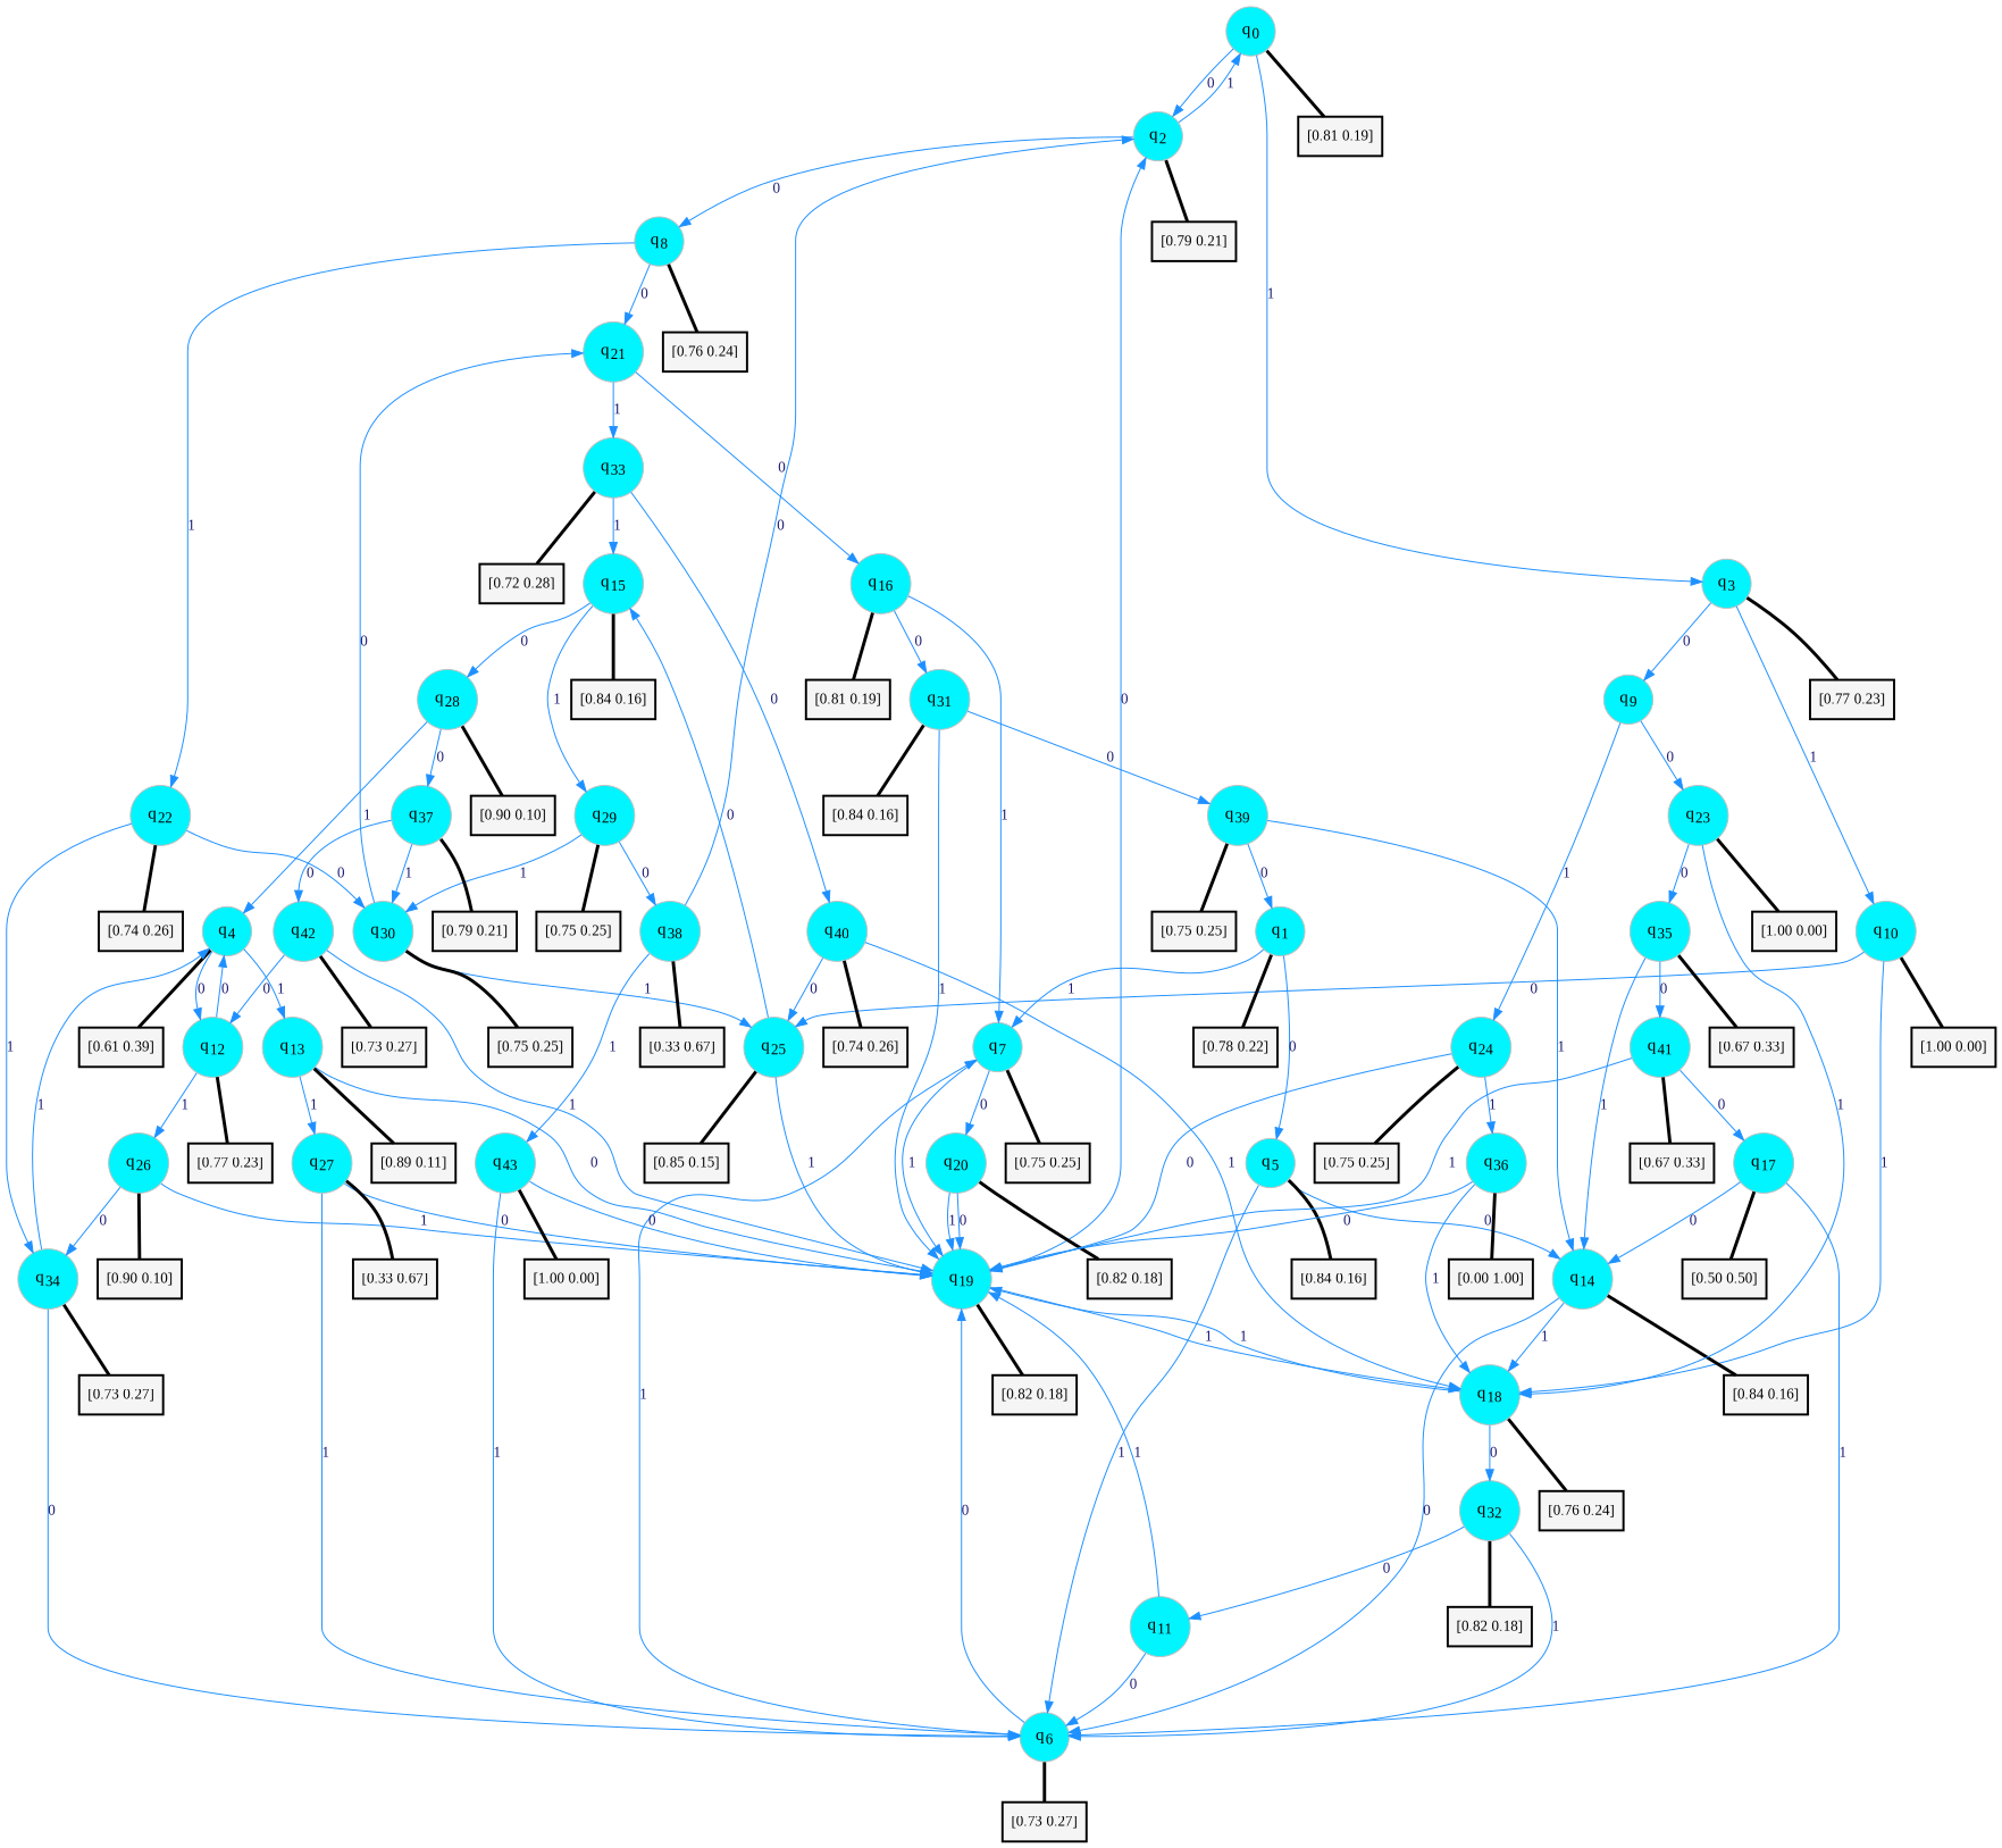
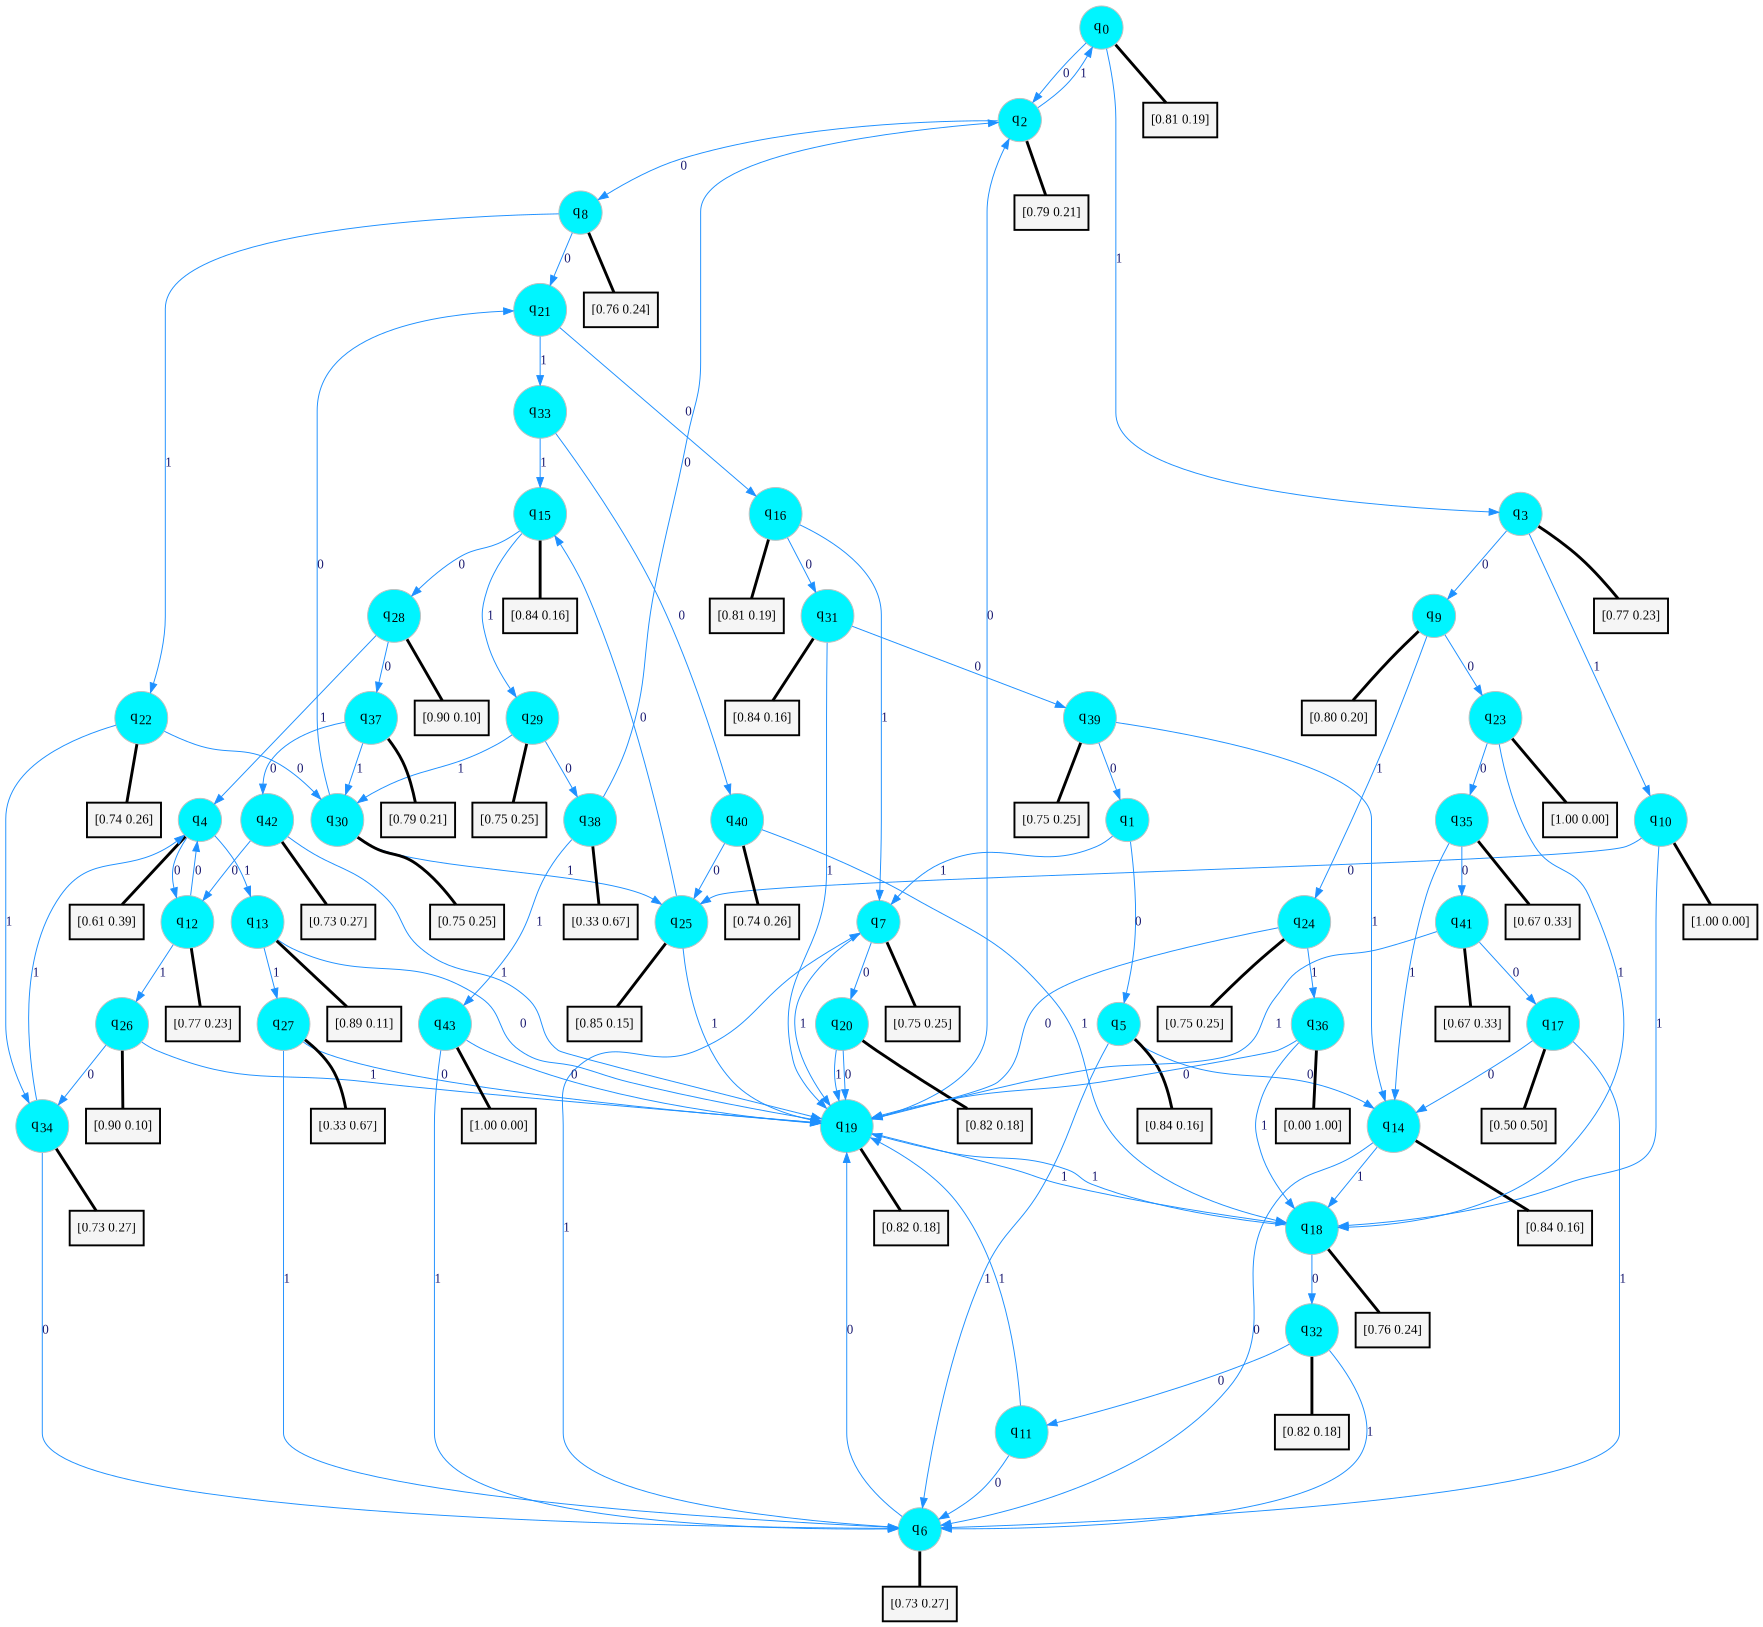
  digraph {
    fontname="Liberation Serif"
    rankdir=TD
    node [color=gray fillcolor=turquoise1 fontcolor=black fontname="Liberation Serif" fontsize=16 fontweight=bold shape=circle style=filled]
    edge [arrowsize=1 color=dodgerblue1 fontcolor=midnightblue fontname="Liberation Serif" fontweight=bold penwidth=1 style=solid weight=20]
    n1 [label=<q<SUB>0</SUB>>]
    n2 [label=<q<SUB>2</SUB>>]
    n3 [label=<q<SUB>3</SUB>>]
    n4 [color=black fillcolor=whitesmoke fontsize=14 label="[0.81 0.19]" penwidth=2 shape=box]
    n5 [label=<q<SUB>8</SUB>>]
    n6 [color=black fillcolor=whitesmoke fontsize=14 label="[0.79 0.21]" penwidth=2 shape=box]
    n7 [label=<q<SUB>9</SUB>>]
    n8 [label=<q<SUB>10</SUB>>]
    n9 [color=black fillcolor=whitesmoke fontsize=14 label="[0.77 0.23]" penwidth=2 shape=box]
    n10 [label=<q<SUB>1</SUB>>]
    n11 [label=<q<SUB>5</SUB>>]
    n12 [label=<q<SUB>7</SUB>>]
-   n13 [color=black fillcolor=whitesmoke fontsize=14 label="[0.78 0.22]" penwidth=2 shape=box]
    n14 [label=<q<SUB>6</SUB>>]
    n15 [label=<q<SUB>14</SUB>>]
    n16 [color=black fillcolor=whitesmoke fontsize=14 label="[0.84 0.16]" penwidth=2 shape=box]
    n17 [label=<q<SUB>19</SUB>>]
    n18 [label=<q<SUB>20</SUB>>]
    n19 [color=black fillcolor=whitesmoke fontsize=14 label="[0.75 0.25]" penwidth=2 shape=box]
    n20 [label=<q<SUB>21</SUB>>]
    n21 [label=<q<SUB>22</SUB>>]
    n22 [color=black fillcolor=whitesmoke fontsize=14 label="[0.76 0.24]" penwidth=2 shape=box]
    n23 [label=<q<SUB>23</SUB>>]
    n24 [label=<q<SUB>24</SUB>>]
+   n25 [color=black fillcolor=whitesmoke fontsize=14 label="[0.80 0.20]" penwidth=2 shape=box]
    n26 [label=<q<SUB>18</SUB>>]
    n27 [label=<q<SUB>25</SUB>>]
    n28 [color=black fillcolor=whitesmoke fontsize=14 label="[1.00 0.00]" penwidth=2 shape=box]
    n29 [label=<q<SUB>4</SUB>>]
    n30 [label=<q<SUB>12</SUB>>]
    n31 [label=<q<SUB>13</SUB>>]
    n32 [color=black fillcolor=whitesmoke fontsize=14 label="[0.61 0.39]" penwidth=2 shape=box]
    n33 [label=<q<SUB>26</SUB>>]
    n34 [color=black fillcolor=whitesmoke fontsize=14 label="[0.77 0.23]" penwidth=2 shape=box]
    n35 [label=<q<SUB>27</SUB>>]
    n36 [color=black fillcolor=whitesmoke fontsize=14 label="[0.89 0.11]" penwidth=2 shape=box]
    n37 [color=black fillcolor=whitesmoke fontsize=14 label="[0.73 0.27]" penwidth=2 shape=box]
    n38 [color=black fillcolor=whitesmoke fontsize=14 label="[0.84 0.16]" penwidth=2 shape=box]
    n39 [color=black fillcolor=whitesmoke fontsize=14 label="[0.82 0.18]" penwidth=2 shape=box]
    n40 [color=black fillcolor=whitesmoke fontsize=14 label="[0.82 0.18]" penwidth=2 shape=box]
    n41 [label=<q<SUB>16</SUB>>]
    n42 [label=<q<SUB>33</SUB>>]
    n43 [label=<q<SUB>30</SUB>>]
    n44 [label=<q<SUB>34</SUB>>]
    n45 [color=black fillcolor=whitesmoke fontsize=14 label="[0.74 0.26]" penwidth=2 shape=box]
    n46 [label=<q<SUB>35</SUB>>]
    n47 [color=black fillcolor=whitesmoke fontsize=14 label="[1.00 0.00]" penwidth=2 shape=box]
    n48 [label=<q<SUB>36</SUB>>]
    n49 [color=black fillcolor=whitesmoke fontsize=14 label="[0.75 0.25]" penwidth=2 shape=box]
    n50 [label=<q<SUB>32</SUB>>]
    n51 [color=black fillcolor=whitesmoke fontsize=14 label="[0.76 0.24]" penwidth=2 shape=box]
    n52 [label=<q<SUB>15</SUB>>]
    n53 [color=black fillcolor=whitesmoke fontsize=14 label="[0.85 0.15]" penwidth=2 shape=box]
    n54 [label=<q<SUB>11</SUB>>]
    n55 [color=black fillcolor=whitesmoke fontsize=14 label="[0.90 0.10]" penwidth=2 shape=box]
    n56 [color=black fillcolor=whitesmoke fontsize=14 label="[0.33 0.67]" penwidth=2 shape=box]
    n57 [label=<q<SUB>28</SUB>>]
    n58 [label=<q<SUB>29</SUB>>]
    n59 [color=black fillcolor=whitesmoke fontsize=14 label="[0.84 0.16]" penwidth=2 shape=box]
    n60 [label=<q<SUB>37</SUB>>]
    n61 [color=black fillcolor=whitesmoke fontsize=14 label="[0.90 0.10]" penwidth=2 shape=box]
    n62 [label=<q<SUB>38</SUB>>]
    n63 [color=black fillcolor=whitesmoke fontsize=14 label="[0.75 0.25]" penwidth=2 shape=box]
    n64 [label=<q<SUB>31</SUB>>]
    n65 [color=black fillcolor=whitesmoke fontsize=14 label="[0.81 0.19]" penwidth=2 shape=box]
    n66 [label=<q<SUB>39</SUB>>]
    n67 [color=black fillcolor=whitesmoke fontsize=14 label="[0.84 0.16]" penwidth=2 shape=box]
    n68 [label=<q<SUB>17</SUB>>]
    n69 [color=black fillcolor=whitesmoke fontsize=14 label="[0.50 0.50]" penwidth=2 shape=box]
    n70 [color=black fillcolor=whitesmoke fontsize=14 label="[0.82 0.18]" penwidth=2 shape=box]
    n71 [label=<q<SUB>40</SUB>>]
-   n72 [color=black fillcolor=whitesmoke fontsize=14 label="[0.72 0.28]" penwidth=2 shape=box]
    n73 [color=black fillcolor=whitesmoke fontsize=14 label="[0.75 0.25]" penwidth=2 shape=box]
    n74 [color=black fillcolor=whitesmoke fontsize=14 label="[0.73 0.27]" penwidth=2 shape=box]
    n75 [label=<q<SUB>41</SUB>>]
    n76 [color=black fillcolor=whitesmoke fontsize=14 label="[0.67 0.33]" penwidth=2 shape=box]
    n77 [color=black fillcolor=whitesmoke fontsize=14 label="[0.00 1.00]" penwidth=2 shape=box]
    n78 [label=<q<SUB>42</SUB>>]
    n79 [color=black fillcolor=whitesmoke fontsize=14 label="[0.79 0.21]" penwidth=2 shape=box]
    n80 [label=<q<SUB>43</SUB>>]
    n81 [color=black fillcolor=whitesmoke fontsize=14 label="[0.33 0.67]" penwidth=2 shape=box]
    n82 [color=black fillcolor=whitesmoke fontsize=14 label="[0.75 0.25]" penwidth=2 shape=box]
    n83 [color=black fillcolor=whitesmoke fontsize=14 label="[0.74 0.26]" penwidth=2 shape=box]
    n84 [color=black fillcolor=whitesmoke fontsize=14 label="[0.67 0.33]" penwidth=2 shape=box]
    n85 [color=black fillcolor=whitesmoke fontsize=14 label="[0.73 0.27]" penwidth=2 shape=box]
    n86 [color=black fillcolor=whitesmoke fontsize=14 label="[1.00 0.00]" penwidth=2 shape=box]
    n1 -> n2 [label=0]
    n1 -> n3 [label=1]
    n1 -> n4 [arrowhead=none color=black penwidth=3]
    n2 -> n1 [label=1]
    n2 -> n5 [label=0]
    n2 -> n6 [arrowhead=none color=black penwidth=3]
    n3 -> n7 [label=0]
    n3 -> n8 [label=1]
    n3 -> n9 [arrowhead=none color=black penwidth=3]
    n5 -> n20 [label=0]
    n5 -> n21 [label=1]
    n5 -> n22 [arrowhead=none color=black penwidth=3]
    n7 -> n23 [label=0]
    n7 -> n24 [label=1]
+   n7 -> n25 [arrowhead=none color=black penwidth=3]
    n8 -> n26 [label=1]
    n8 -> n27 [label=0]
    n8 -> n28 [arrowhead=none color=black penwidth=3]
    n10 -> n11 [label=0]
    n10 -> n12 [label=1]
-   n10 -> n13 [arrowhead=none color=black penwidth=3]
    n11 -> n14 [label=1]
    n11 -> n15 [label=0]
    n11 -> n16 [arrowhead=none color=black penwidth=3]
    n12 -> n17 [label=1]
    n12 -> n18 [label=0]
    n12 -> n19 [arrowhead=none color=black penwidth=3]
    n14 -> n12 [label=1]
    n14 -> n17 [label=0]
    n14 -> n37 [arrowhead=none color=black penwidth=3]
    n15 -> n14 [label=0]
    n15 -> n26 [label=1]
    n15 -> n38 [arrowhead=none color=black penwidth=3]
    n17 -> n2 [label=0]
    n17 -> n26 [label=1]
    n17 -> n39 [arrowhead=none color=black penwidth=3]
    n18 -> n17 [label=0]
    n18 -> n17 [label=1]
    n18 -> n40 [arrowhead=none color=black penwidth=3]
    n20 -> n41 [label=0]
    n20 -> n42 [label=1]
    n21 -> n43 [label=0]
    n21 -> n44 [label=1]
    n21 -> n45 [arrowhead=none color=black penwidth=3]
    n23 -> n26 [label=1]
    n23 -> n46 [label=0]
    n23 -> n47 [arrowhead=none color=black penwidth=3]
    n24 -> n17 [label=0]
    n24 -> n48 [label=1]
    n24 -> n49 [arrowhead=none color=black penwidth=3]
    n26 -> n17 [label=1]
    n26 -> n50 [label=0]
    n26 -> n51 [arrowhead=none color=black penwidth=3]
    n27 -> n17 [label=1]
    n27 -> n52 [label=0]
    n27 -> n53 [arrowhead=none color=black penwidth=3]
    n29 -> n30 [label=0]
    n29 -> n31 [label=1]
    n29 -> n32 [arrowhead=none color=black penwidth=3]
    n30 -> n29 [label=0]
    n30 -> n33 [label=1]
    n30 -> n34 [arrowhead=none color=black penwidth=3]
    n31 -> n17 [label=0]
    n31 -> n35 [label=1]
    n31 -> n36 [arrowhead=none color=black penwidth=3]
    n33 -> n17 [label=1]
    n33 -> n44 [label=0]
    n33 -> n55 [arrowhead=none color=black penwidth=3]
    n35 -> n14 [label=1]
    n35 -> n17 [label=0]
    n35 -> n56 [arrowhead=none color=black penwidth=3]
    n41 -> n12 [label=1]
    n41 -> n64 [label=0]
    n41 -> n65 [arrowhead=none color=black penwidth=3]
    n42 -> n52 [label=1]
    n42 -> n71 [label=0]
-   n42 -> n72 [arrowhead=none color=black penwidth=3]
    n43 -> n20 [label=0]
    n43 -> n27 [label=1]
    n43 -> n73 [arrowhead=none color=black penwidth=3]
    n44 -> n14 [label=0]
    n44 -> n29 [label=1]
    n44 -> n74 [arrowhead=none color=black penwidth=3]
    n46 -> n15 [label=1]
    n46 -> n75 [label=0]
    n46 -> n76 [arrowhead=none color=black penwidth=3]
    n48 -> n17 [label=0]
    n48 -> n26 [label=1]
    n48 -> n77 [arrowhead=none color=black penwidth=3]
    n50 -> n14 [label=1]
    n50 -> n54 [label=0]
    n50 -> n70 [arrowhead=none color=black penwidth=3]
    n52 -> n57 [label=0]
    n52 -> n58 [label=1]
    n52 -> n59 [arrowhead=none color=black penwidth=3]
    n54 -> n14 [label=0]
    n54 -> n17 [label=1]
    n57 -> n29 [label=1]
    n57 -> n60 [label=0]
    n57 -> n61 [arrowhead=none color=black penwidth=3]
    n58 -> n43 [label=1]
    n58 -> n62 [label=0]
    n58 -> n63 [arrowhead=none color=black penwidth=3]
    n60 -> n43 [label=1]
    n60 -> n78 [label=0]
    n60 -> n79 [arrowhead=none color=black penwidth=3]
    n62 -> n2 [label=0]
    n62 -> n80 [label=1]
    n62 -> n81 [arrowhead=none color=black penwidth=3]
    n64 -> n17 [label=1]
    n64 -> n66 [label=0]
    n64 -> n67 [arrowhead=none color=black penwidth=3]
    n66 -> n10 [label=0]
    n66 -> n15 [label=1]
    n66 -> n82 [arrowhead=none color=black penwidth=3]
    n68 -> n14 [label=1]
    n68 -> n15 [label=0]
    n68 -> n69 [arrowhead=none color=black penwidth=3]
    n71 -> n26 [label=1]
    n71 -> n27 [label=0]
    n71 -> n83 [arrowhead=none color=black penwidth=3]
    n75 -> n17 [label=1]
    n75 -> n68 [label=0]
    n75 -> n84 [arrowhead=none color=black penwidth=3]
    n78 -> n17 [label=1]
    n78 -> n30 [label=0]
    n78 -> n85 [arrowhead=none color=black penwidth=3]
    n80 -> n14 [label=1]
    n80 -> n17 [label=0]
    n80 -> n86 [arrowhead=none color=black penwidth=3]
  }
